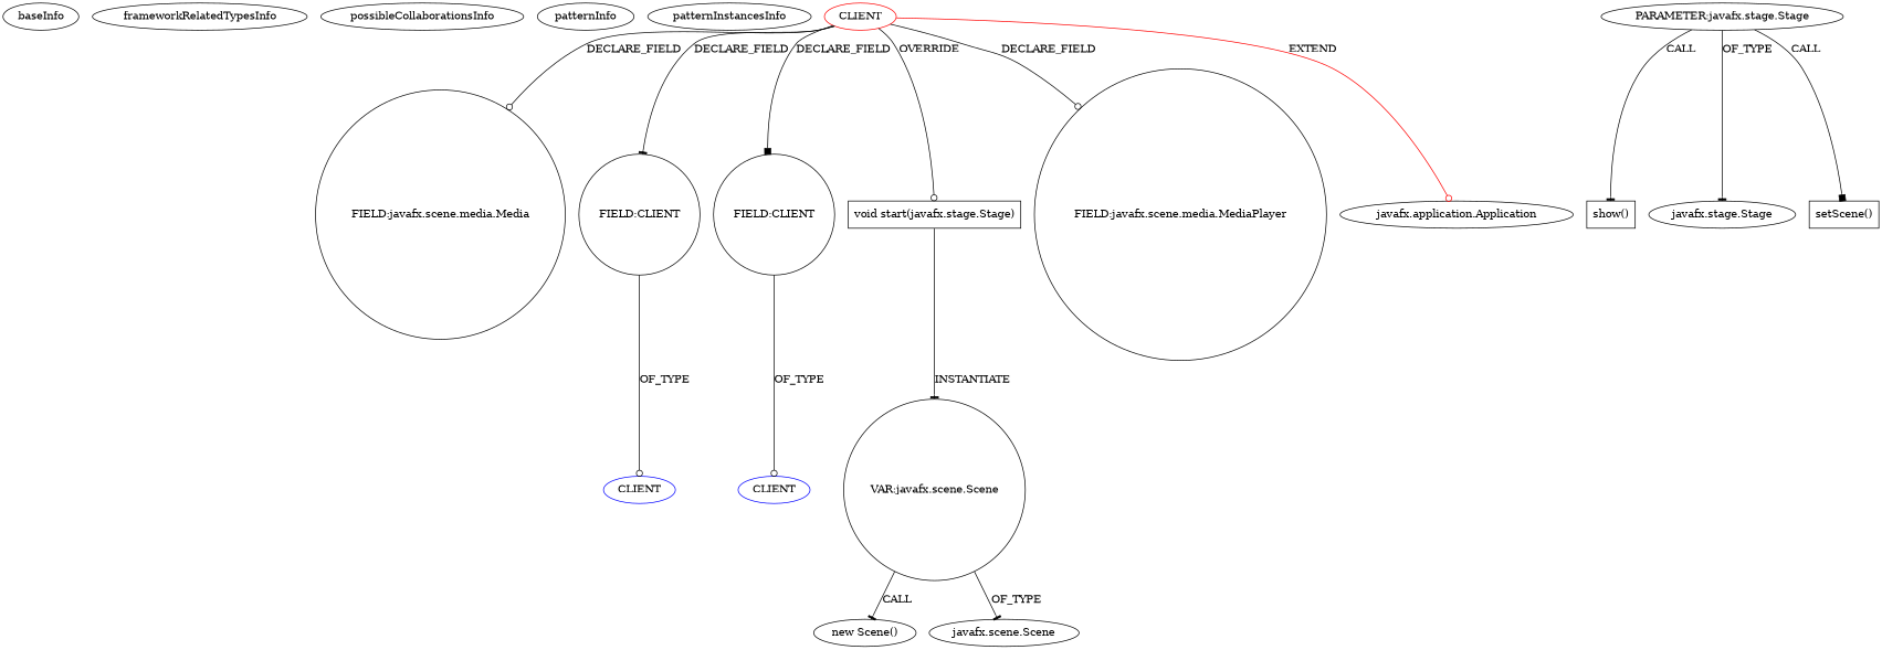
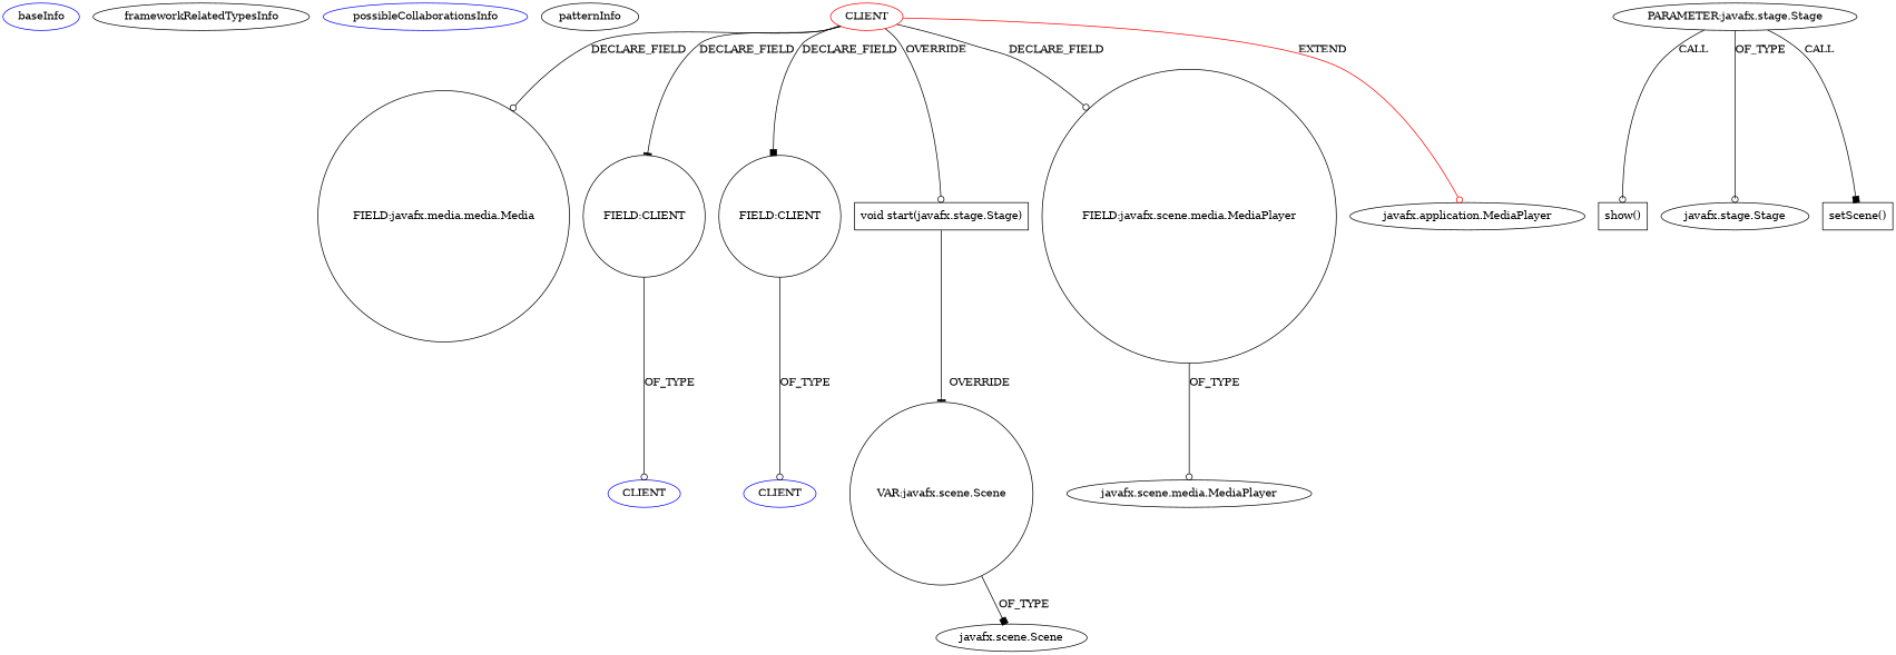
  digraph {
    node [isFrameworkType=false]
    edge [arrowhead=odot]
-   baseInfo [category=pattern graphId=4667 isAnonymous=false possibleRelation=false isFrameworkType=""]
+   baseInfo [category=pattern graphId=4667 isAnonymous=false possibleRelation=false color=blue isFrameworkType=""]
    frameworkRelatedTypesInfo [0="javafx.application.Application" isFrameworkType=""]
-   possibleCollaborationsInfo [isFrameworkType=""]
+   possibleCollaborationsInfo [color=blue isFrameworkType=""]
    patternInfo [frequency=2.0 patternRootClient=0 isFrameworkType=""]
-   patternInstancesInfo [0="Williamgood-CST517-VR~/Williamgood-CST517-VR/CST517-VR-master/src/VRApp.java~VRApp~1614" 1="fChristenson-cv~/fChristenson-cv/cv-master/src/se/fidde/cv/view/screens/CVMain.java~CVMain~2670" isFrameworkType=""]
-   n6 [label="FIELD:javafx.scene.media.Media" shape=circle vertexType=FIELD_DECLARATION]
+   n6 [label="FIELD:javafx.media.media.Media" shape=circle vertexType=FIELD_DECLARATION]
    n7 [color=red label=CLIENT vertexType=ROOT_CLIENT_CLASS_DECLARATION]
    n8 [label="FIELD:CLIENT" shape=circle vertexType=FIELD_DECLARATION]
    n9 [label="FIELD:CLIENT" shape=circle vertexType=FIELD_DECLARATION]
    n10 [label="void start(javafx.stage.Stage)" shape=box vertexType=OVERRIDING_METHOD_DECLARATION]
    n11 [label="FIELD:javafx.scene.media.MediaPlayer" shape=circle vertexType=FIELD_DECLARATION]
-   n12 [label="javafx.application.Application" vertexType=FRAMEWORK_CLASS_TYPE]
+   n12 [label="javafx.application.MediaPlayer" vertexType=FRAMEWORK_CLASS_TYPE]
    n13 [color=blue label=CLIENT vertexType=REFERENCE_CLIENT_CLASS_DECLARATION]
    n14 [color=blue label=CLIENT vertexType=REFERENCE_CLIENT_CLASS_DECLARATION]
    n15 [label="VAR:javafx.scene.Scene" shape=circle vertexType=VARIABLE_EXPRESION]
+   n16 [label="javafx.scene.media.MediaPlayer" vertexType=FRAMEWORK_CLASS_TYPE]
    n17 [label="PARAMETER:javafx.stage.Stage" vertexType=PARAMETER_DECLARATION]
    n18 [label="show()" shape=box vertexType=INSIDE_CALL]
    n19 [label="javafx.stage.Stage" vertexType=FRAMEWORK_CLASS_TYPE]
    n20 [label="setScene()" shape=box vertexType=INSIDE_CALL]
-   n21 [label="new Scene()" vertexType=CONSTRUCTOR_CALL]
    n22 [label="javafx.scene.Scene" vertexType=FRAMEWORK_CLASS_TYPE]
    n7 -> n6 [label=DECLARE_FIELD]
    n7 -> n8 [arrowhead=tee label=DECLARE_FIELD]
    n7 -> n9 [arrowhead=box label=DECLARE_FIELD]
    n7 -> n10 [label=OVERRIDE]
    n7 -> n11 [label=DECLARE_FIELD]
    n7 -> n12 [color=red label=EXTEND]
    n8 -> n13 [label=OF_TYPE]
    n9 -> n14 [label=OF_TYPE]
-   n10 -> n15 [arrowhead=tee label=INSTANTIATE]
-   n15 -> n21 [arrowhead=tee label=CALL]
-   n15 -> n22 [arrowhead=tee label=OF_TYPE]
-   n17 -> n18 [arrowhead=tee label=CALL]
-   n17 -> n19 [arrowhead=tee label=OF_TYPE]
+   n10 -> n15 [arrowhead=tee label=OVERRIDE]
+   n11 -> n16 [label=OF_TYPE]
+   n15 -> n22 [arrowhead=box label=OF_TYPE]
+   n17 -> n18 [label=CALL]
+   n17 -> n19 [label=OF_TYPE]
    n17 -> n20 [arrowhead=box label=CALL]
  }
